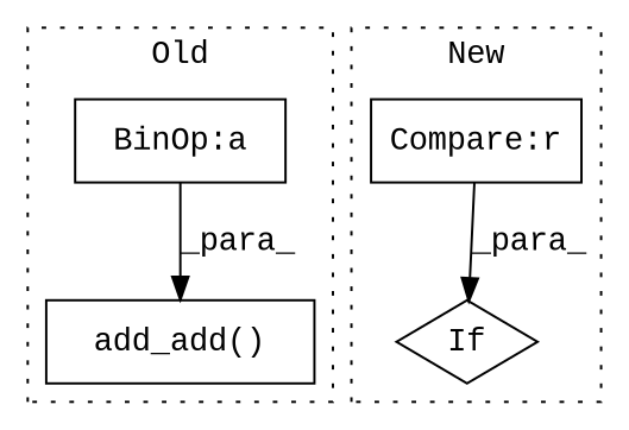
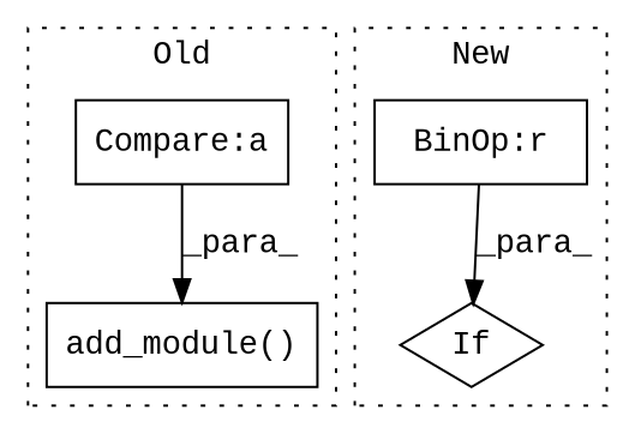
  digraph {
    fontname="Liberation Mono"
    node [fontname="Liberation Mono" shape=box]
    edge [fontname="Liberation Mono"]
-   n1 [a=75 l="23,1" label="add_add()" s="1469,1539"]
-   n2 [a=82 l=3 label="BinOp:a" s=1503]
+   n1 [a=75 l="23,1" label="add_module()" s="1469,1539"]
+   n2 [a=82 l=3 label="Compare:a" s=1503]
    n3 [a=96 l="3,18" label=If s="1611,1638" shape=diamond]
-   n4 [a=40 l=24 label="Compare:r" s=1614]
+   n4 [a=40 l=24 label="BinOp:r" s=1614]
    subgraph cluster_1 {
      label=Old
      style=dotted
      n1
      n2
    }
    subgraph cluster_2 {
      label=New
      style=dotted
      n3
      n4
    }
    n2 -> n1 [label=_para_]
    n4 -> n3 [label=_para_]
  }
